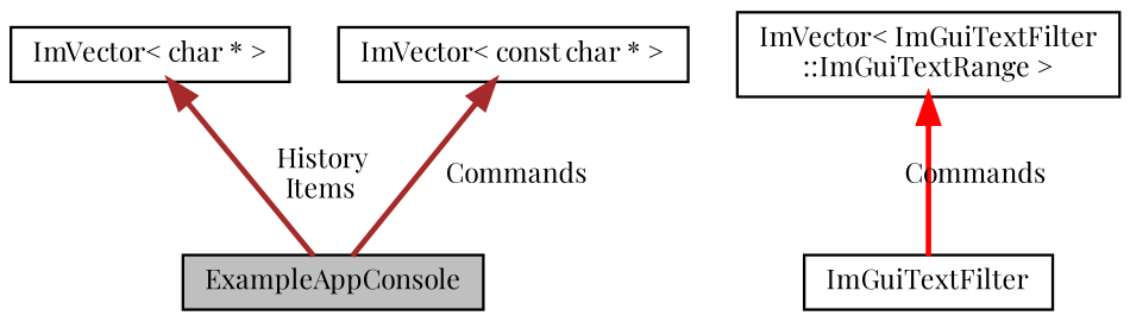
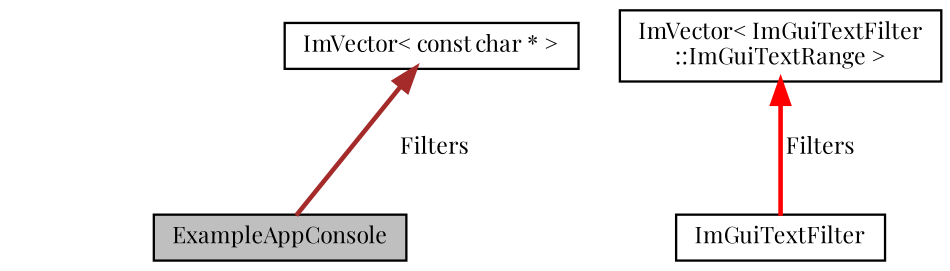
  digraph {
    fontname="Playfair Display"
    node [color=black fillcolor=white fontname="Playfair Display" fontsize=10 shape=record style=filled]
    edge [color=brown dir=back fontname="Playfair Display" fontsize=10 labelfontname=Helvetica labelfontsize=10 style=bold]
    n1 [fillcolor=grey75 fontcolor=black height=0.2 label=ExampleAppConsole width=0.4]
-   n2 [height=0.2 label="ImVector\< char * \>" width=0.4]
    n3 [height=0.2 label=ImGuiTextFilter width=0.4]
    n4 [height=0.2 label="ImVector\< ImGuiTextFilter\l::ImGuiTextRange \>" width=0.4]
    n5 [height=0.2 label="ImVector\< const char * \>" width=0.4]
-   n2 -> n1 [label=" History\nItems"]
-   n4 -> n3 [color=red label=" Commands"]
-   n5 -> n1 [label=" Commands"]
+   n4 -> n3 [color=red label=" Filters"]
+   n5 -> n1 [label=" Filters"]
  }
